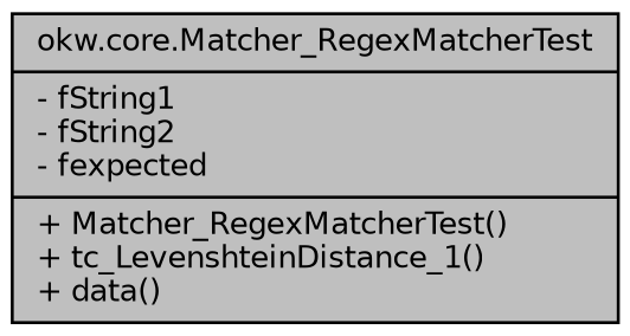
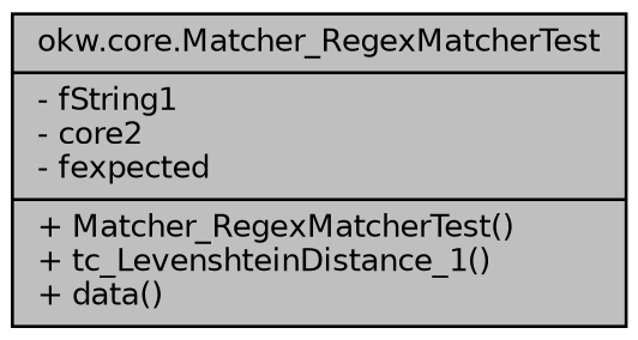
  digraph {
-   n1 [color=black fillcolor=grey75 fontcolor=black fontname=Helvetica fontsize=10 height=0.2 label="{okw.core.Matcher_RegexMatcherTest\n|- fString1\l- fString2\l- fexpected\l|+ Matcher_RegexMatcherTest()\l+ tc_LevenshteinDistance_1()\l+ data()\l}" shape=record style=filled width=0.4]
+   n1 [color=black fillcolor=grey75 fontcolor=black fontname=Helvetica fontsize=10 height=0.2 label="{okw.core.Matcher_RegexMatcherTest\n|- fString1\l- core2\l- fexpected\l|+ Matcher_RegexMatcherTest()\l+ tc_LevenshteinDistance_1()\l+ data()\l}" shape=record style=filled width=0.4]
  }
